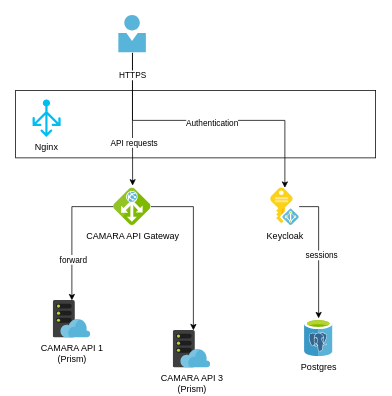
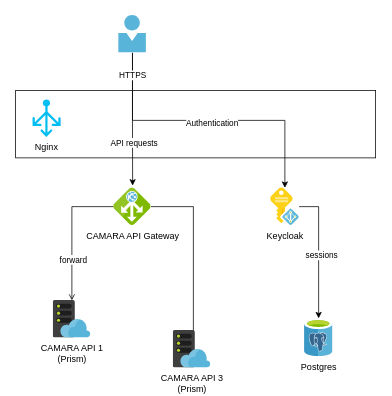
  <mxCell id="0" />
  <mxCell id="1" parent="0" />
  <mxCell id="2" value="" style="rounded=0;whiteSpace=wrap;html=1;" vertex="1" parent="1"><mxGeometry x="20" y="120" width="480" height="90" as="geometry" /></mxCell>
  <mxCell id="3" value="Postgres" style="image;sketch=0;aspect=fixed;html=1;points=[];align=center;fontSize=12;image=img/lib/mscae/Azure_Database_for_PostgreSQL_servers.svg;" vertex="1" parent="1"><mxGeometry x="405" y="425" width="38" height="50" as="geometry" /></mxCell>
  <mxCell id="4" style="edgeStyle=orthogonalEdgeStyle;rounded=0;orthogonalLoop=1;jettySize=auto;html=1;" edge="1" parent="1" source="6" target="18"><mxGeometry relative="1" as="geometry"><Array as="points"><mxPoint x="176" y="160" /><mxPoint x="379" y="160" /></Array></mxGeometry></mxCell>
  <mxCell id="5" value="Authentication" style="edgeLabel;html=1;align=center;verticalAlign=middle;resizable=0;points=[];" vertex="1" connectable="0" parent="4"><mxGeometry x="0.024" y="-3" relative="1" as="geometry"><mxPoint as="offset" /></mxGeometry></mxCell>
  <mxCell id="6" value="" style="image;sketch=0;aspect=fixed;html=1;points=[];align=center;fontSize=12;image=img/lib/mscae/Person.svg;" vertex="1" parent="1"><mxGeometry x="157.25" y="20" width="37" height="50" as="geometry" /></mxCell>
- <mxCell id="7" style="edgeStyle=orthogonalEdgeStyle;rounded=0;orthogonalLoop=1;jettySize=auto;html=1;" edge="1" parent="1" source="19" target="10"><mxGeometry relative="1" as="geometry" /></mxCell>
+ <mxCell id="7" style="edgeStyle=orthogonalEdgeStyle;rounded=0;orthogonalLoop=1;jettySize=auto;html=1;endArrow=open;" edge="1" parent="1" source="19" target="10"><mxGeometry relative="1" as="geometry" /></mxCell>
  <mxCell id="8" value="forward" style="edgeLabel;html=1;align=center;verticalAlign=middle;resizable=0;points=[];" vertex="1" connectable="0" parent="7"><mxGeometry x="0.391" y="1" relative="1" as="geometry"><mxPoint as="offset" /></mxGeometry></mxCell>
  <mxCell id="9" value="Nginx" style="verticalLabelPosition=bottom;html=1;verticalAlign=top;align=center;strokeColor=none;fillColor=#00BEF2;shape=mxgraph.azure.load_balancer_generic;pointerEvents=1;" vertex="1" parent="1"><mxGeometry x="42.5" y="132" width="37.5" height="50" as="geometry" /></mxCell>
  <mxCell id="10" value="&lt;div&gt;CAMARA API 1&lt;/div&gt;&lt;div&gt;(Prism)&lt;/div&gt;" style="image;sketch=0;aspect=fixed;html=1;points=[];align=center;fontSize=12;image=img/lib/mscae/WebHosting.svg;" vertex="1" parent="1"><mxGeometry x="70" y="400" width="50" height="50" as="geometry" /></mxCell>
  <mxCell id="11" value="&lt;div&gt;CAMARA API 3&lt;/div&gt;&lt;div&gt;(Prism)&lt;/div&gt;" style="image;sketch=0;aspect=fixed;html=1;points=[];align=center;fontSize=12;image=img/lib/mscae/WebHosting.svg;" vertex="1" parent="1"><mxGeometry x="230" y="440" width="50" height="50" as="geometry" /></mxCell>
  <mxCell id="12" style="edgeStyle=orthogonalEdgeStyle;rounded=0;orthogonalLoop=1;jettySize=auto;html=1;entryX=0.51;entryY=-0.06;entryDx=0;entryDy=0;entryPerimeter=0;" edge="1" parent="1" source="6" target="19"><mxGeometry relative="1" as="geometry" /></mxCell>
  <mxCell id="13" value="API requests" style="edgeLabel;html=1;align=center;verticalAlign=middle;resizable=0;points=[];" vertex="1" connectable="0" parent="12"><mxGeometry x="0.362" y="1" relative="1" as="geometry"><mxPoint y="-1" as="offset" /></mxGeometry></mxCell>
  <mxCell id="14" value="HTTPS" style="edgeLabel;html=1;align=center;verticalAlign=middle;resizable=0;points=[];" vertex="1" connectable="0" parent="12"><mxGeometry x="-0.673" relative="1" as="geometry"><mxPoint as="offset" /></mxGeometry></mxCell>
- <mxCell id="15" style="edgeStyle=orthogonalEdgeStyle;rounded=0;orthogonalLoop=1;jettySize=auto;html=1;entryX=0.54;entryY=0;entryDx=0;entryDy=0;entryPerimeter=0;" edge="1" parent="1" source="19" target="11"><mxGeometry relative="1" as="geometry" /></mxCell>
+ <mxCell id="15" style="edgeStyle=orthogonalEdgeStyle;rounded=0;orthogonalLoop=1;jettySize=auto;html=1;entryX=0.54;entryY=0;entryDx=0;entryDy=0;entryPerimeter=0;endArrow=none;" edge="1" parent="1" source="19" target="11"><mxGeometry relative="1" as="geometry" /></mxCell>
  <mxCell id="16" style="edgeStyle=orthogonalEdgeStyle;rounded=0;orthogonalLoop=1;jettySize=auto;html=1;entryX=0.5;entryY=-0.02;entryDx=0;entryDy=0;entryPerimeter=0;" edge="1" parent="1" source="18" target="3"><mxGeometry relative="1" as="geometry" /></mxCell>
  <mxCell id="17" value="sessions" style="edgeLabel;html=1;align=center;verticalAlign=middle;resizable=0;points=[];" vertex="1" connectable="0" parent="16"><mxGeometry x="0.03" y="3" relative="1" as="geometry"><mxPoint as="offset" /></mxGeometry></mxCell>
  <mxCell id="18" value="Keycloak" style="image;sketch=0;aspect=fixed;html=1;points=[];align=center;fontSize=12;image=img/lib/mscae/Managed_Identities.svg;" vertex="1" parent="1"><mxGeometry x="360" y="250" width="38" height="50" as="geometry" /></mxCell>
  <mxCell id="19" value="CAMARA API Gateway" style="image;sketch=0;aspect=fixed;html=1;points=[];align=center;fontSize=12;image=img/lib/mscae/Application_Gateway.svg;" vertex="1" parent="1"><mxGeometry x="150.5" y="250" width="50" height="50" as="geometry" /></mxCell>
